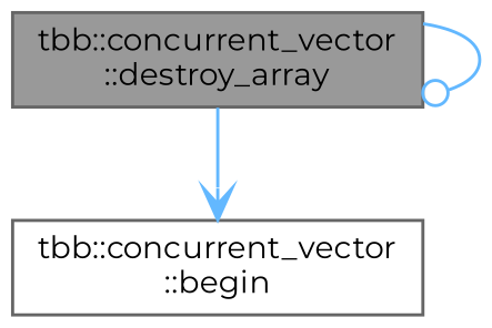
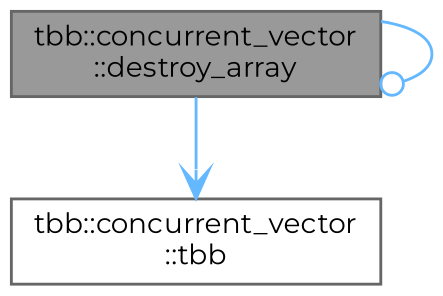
  digraph {
    rankdir=TB
    fontname=Montserrat
    node [fontname=Montserrat fontsize=10 shape=box style=filled]
    edge [color=steelblue1 fontname=Montserrat fontsize=10 labelfontname=Helvetica labelfontsize=10 style=solid]
    n1 [color=gray40 fillcolor=grey60 fontcolor=black height=0.2 label="tbb::concurrent_vector\l::destroy_array" width=0.4]
-   n2 [color=grey40 fillcolor=white height=0.2 label="tbb::concurrent_vector\l::begin" width=0.4]
+   n2 [color=grey40 fillcolor=white height=0.2 label="tbb::concurrent_vector\l::tbb" width=0.4]
    n1 -> n1 [arrowhead=odot]
    n1 -> n2 [arrowhead=vee]
  }
